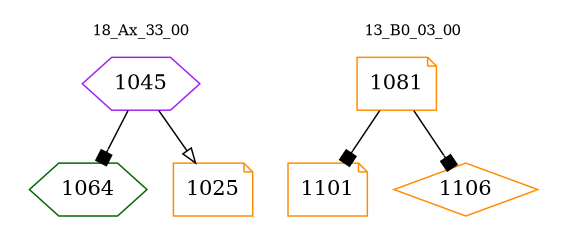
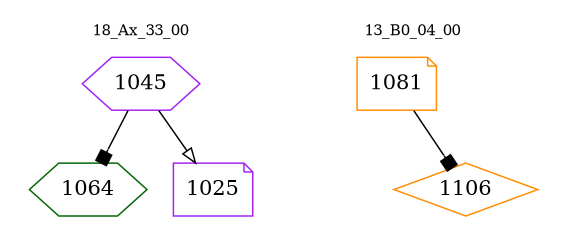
  digraph {
    node [color=darkorange shape=note]
    edge [arrowhead=box color=black]
    n1 [color=purple label=1045 shape=hexagon]
    n2 [color=darkgreen label=1064 shape=hexagon]
-   n3 [label=1025]
+   n3 [color=purple label=1025]
    n4 [label=1081]
-   n5 [label=1101]
    n6 [label=1106 shape=diamond]
    subgraph cluster_1 {
      color=white
      fontsize=10
      label="18_Ax_33_00"
      n1
      n2
      n3
    }
    subgraph cluster_2 {
      color=white
      fontsize=10
-     label="13_B0_03_00"
+     label="13_B0_04_00"
      n4
-     n5
      n6
    }
    n1 -> n2
    n1 -> n3 [arrowhead=onormal]
-   n4 -> n5
    n4 -> n6
  }
